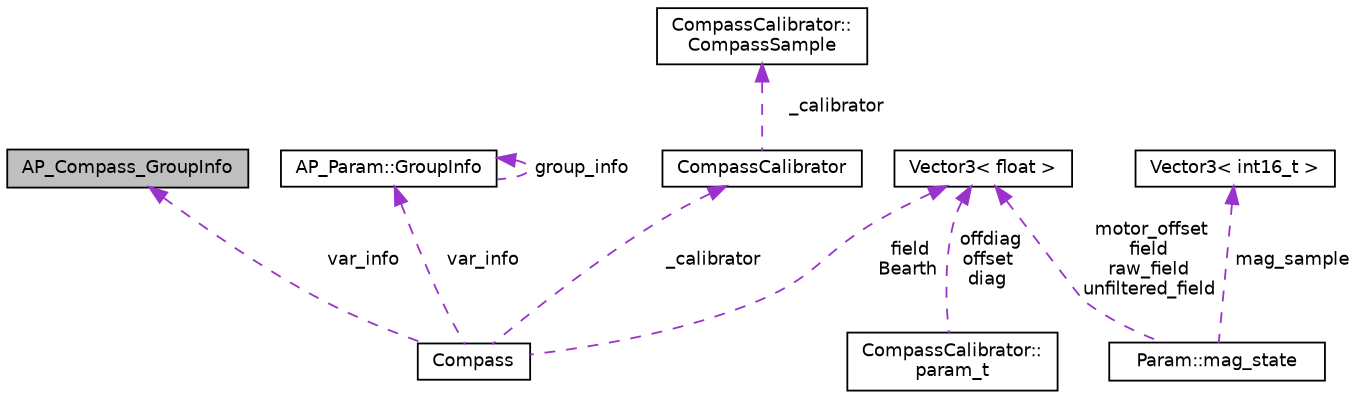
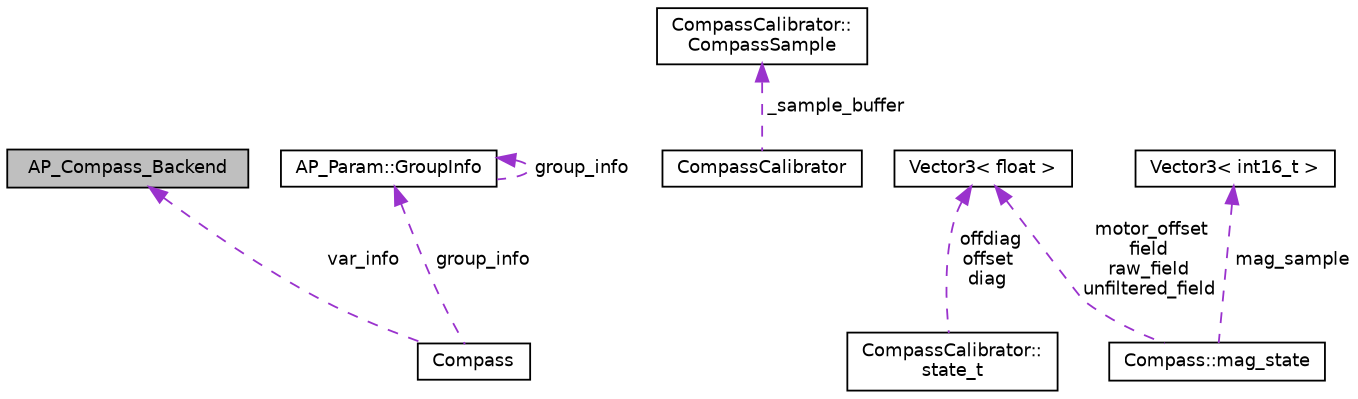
  digraph {
    node [color=black fillcolor=white fontname=Helvetica fontsize=10 shape=record style=filled]
    edge [color=darkorchid3 dir=back fontname=Helvetica fontsize=10 labelfontname=Helvetica labelfontsize=10 style=dashed]
-   n1 [fillcolor=grey75 fontcolor=black height=0.2 label=AP_Compass_GroupInfo width=0.4]
+   n1 [fillcolor=grey75 fontcolor=black height=0.2 label=AP_Compass_Backend width=0.4]
    n2 [height=0.2 label=Compass width=0.4]
    n3 [height=0.2 label="AP_Param::GroupInfo" width=0.4]
    n4 [height=0.2 label="Vector3\< float \>" width=0.4]
-   n5 [height=0.2 label="CompassCalibrator::\lparam_t" width=0.4]
-   n6 [height=0.2 label="Param::mag_state" width=0.4]
+   n5 [height=0.2 label="CompassCalibrator::\lstate_t" width=0.4]
+   n6 [height=0.2 label="Compass::mag_state" width=0.4]
    n7 [height=0.2 label=CompassCalibrator width=0.4]
    n8 [height=0.2 label="CompassCalibrator::\lCompassSample" width=0.4]
    n9 [height=0.2 label="Vector3\< int16_t \>" width=0.4]
    n1 -> n2 [label=" var_info"]
-   n3 -> n2 [label=" var_info"]
+   n3 -> n2 [label=" group_info"]
    n3 -> n3 [label=" group_info"]
-   n4 -> n2 [label=" field\nBearth"]
    n4 -> n5 [label=" offdiag\noffset\ndiag"]
    n4 -> n6 [label=" motor_offset\nfield\nraw_field\nunfiltered_field"]
-   n7 -> n2 [label=" _calibrator"]
-   n8 -> n7 [label=" _calibrator"]
+   n8 -> n7 [label=" _sample_buffer"]
    n9 -> n6 [label=" mag_sample"]
  }
